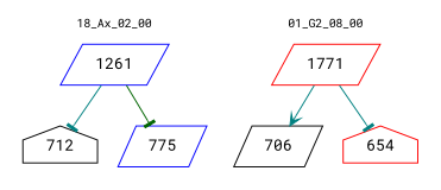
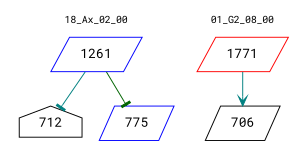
  digraph {
    fontname="Roboto Mono"
    node [color=blue fontname="Roboto Mono" shape=parallelogram]
    edge [arrowhead=tee color=teal fontname="Roboto Mono"]
    n1 [label=1261]
    n2 [color=black label=712 shape=house]
    n3 [label=775]
    n4 [color=red label=1771]
    n5 [color=black label=706]
-   n6 [color=red label=654 shape=house]
    subgraph cluster_1 {
      color=white
      fontsize=10
      label="18_Ax_02_00"
      n1
      n2
      n3
    }
    subgraph cluster_2 {
      color=white
      fontsize=10
      label="01_G2_08_00"
      n4
      n5
-     n6
    }
    n1 -> n2
    n1 -> n3 [color=darkgreen]
    n4 -> n5 [arrowhead=vee]
-   n4 -> n6
  }
